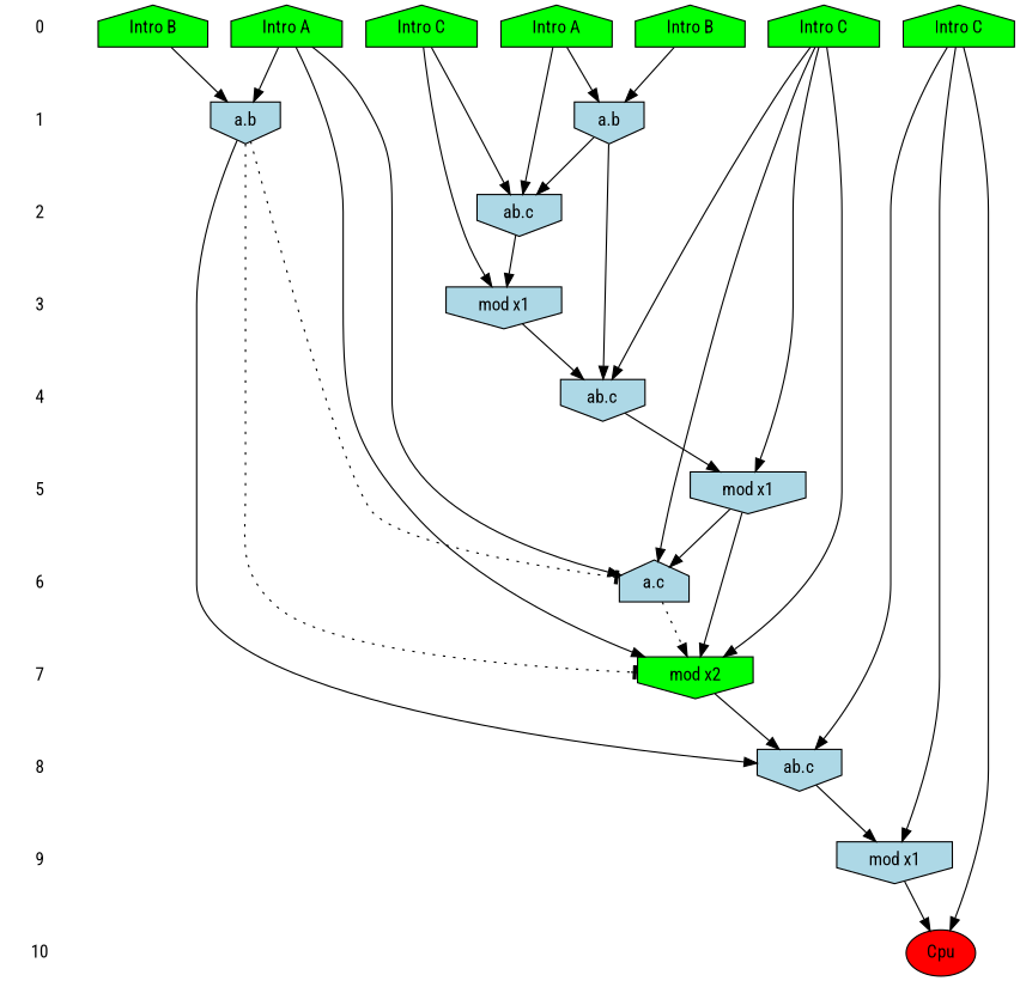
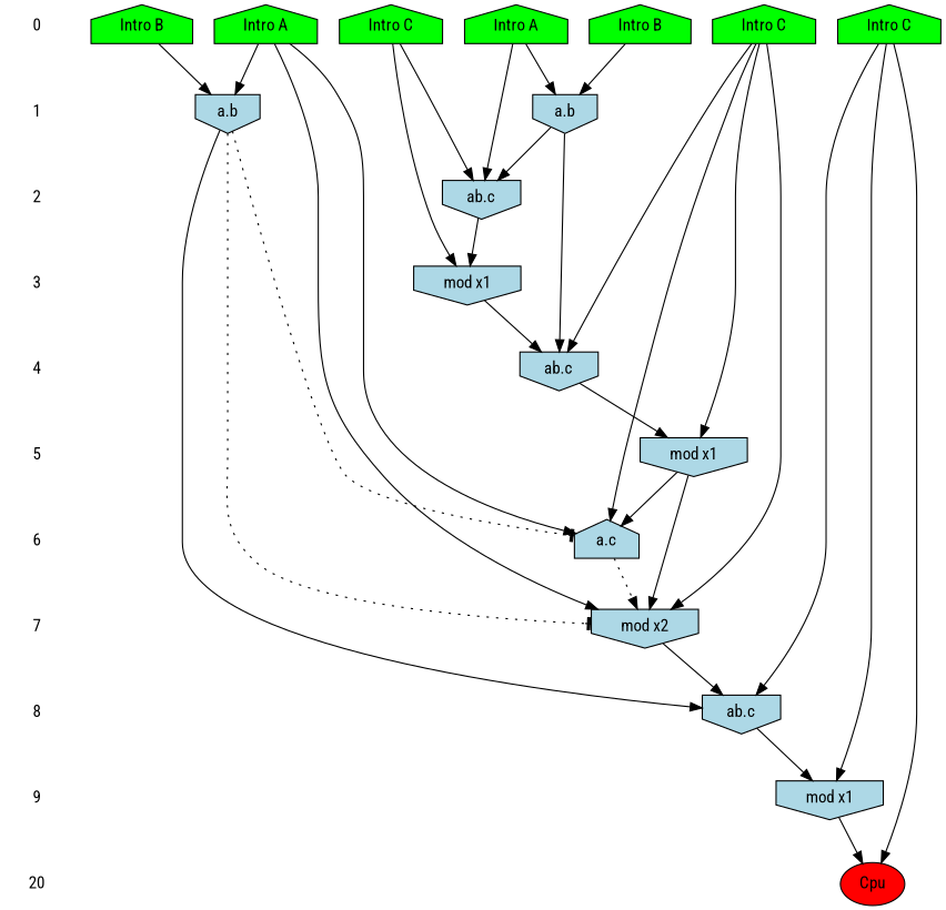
  digraph {
    fontname="Roboto Condensed"
    ranksep=.5
    node [fontname="Roboto Condensed" shape=plaintext style=filled]
    edge [fontname="Roboto Condensed"]
    0 [style=""]
    n2 [fillcolor=green label="Intro A" shape=house]
    n3 [fillcolor=green label="Intro B" shape=house]
    n4 [fillcolor=green label="Intro A" shape=house]
    n5 [fillcolor=green label="Intro B" shape=house]
    n6 [fillcolor=green label="Intro C" shape=house]
    n7 [fillcolor=green label="Intro C" shape=house]
    n8 [fillcolor=green label="Intro C" shape=house]
    1 [style=""]
    n10 [fillcolor=lightblue label="a.b" shape=invhouse]
    n11 [fillcolor=lightblue label="a.b" shape=invhouse]
    2 [style=""]
    n13 [fillcolor=lightblue label="ab.c" shape=invhouse]
    3 [style=""]
    n15 [fillcolor=lightblue label="mod x1" shape=invhouse]
    4 [style=""]
    n17 [fillcolor=lightblue label="ab.c" shape=invhouse]
    5 [style=""]
    n19 [fillcolor=lightblue label="mod x1" shape=invhouse]
    6 [style=""]
    n21 [fillcolor=lightblue label="a.c" shape=house]
    7 [style=""]
-   n23 [fillcolor=green label="mod x2" shape=invhouse]
+   n23 [fillcolor=lightblue label="mod x2" shape=invhouse]
    8 [style=""]
    n25 [fillcolor=lightblue label="ab.c" shape=invhouse]
    9 [style=""]
    n27 [fillcolor=lightblue label="mod x1" shape=invhouse]
-   10 [style=""]
+   10 [label=20 style=""]
    n29 [fillcolor=red label=Cpu shape=""]
    subgraph sub_1 {
      rank=same
      0
      n2
      n3
      n4
      n5
      n6
      n7
      n8
    }
    subgraph sub_2 {
      rank=same
      1
      n10
      n11
    }
    subgraph sub_3 {
      rank=same
      2
      n13
    }
    subgraph sub_4 {
      rank=same
      3
      n15
    }
    subgraph sub_5 {
      rank=same
      4
      n17
    }
    subgraph sub_6 {
      rank=same
      5
      n19
    }
    subgraph sub_7 {
      rank=same
      6
      n21
    }
    subgraph sub_8 {
      rank=same
      7
      n23
    }
    subgraph sub_9 {
      rank=same
      8
      n25
    }
    subgraph sub_10 {
      rank=same
      9
      n27
    }
    subgraph sub_11 {
      rank=same
      10
      n29
    }
    0 -> 1 [style=invis]
    n2 -> n11
    n2 -> n21
    n2 -> n23
    n3 -> n11
    n4 -> n10
    n4 -> n13
    n5 -> n10
    n6 -> n13
    n6 -> n15
    n7 -> n25
    n7 -> n27
    n7 -> n29
    n8 -> n17
    n8 -> n19
    n8 -> n21
    n8 -> n23
    1 -> 2 [style=invis]
    n10 -> n13
    n10 -> n17
    n11 -> n21 [arrowhead=tee style=dotted]
    n11 -> n23 [arrowhead=tee style=dotted]
    n11 -> n25
    2 -> 3 [style=invis]
    n13 -> n15
    3 -> 4 [style=invis]
    n15 -> n17
    4 -> 5 [style=invis]
    n17 -> n19
    5 -> 6 [style=invis]
    n19 -> n21
    n19 -> n23
    6 -> 7 [style=invis]
    n21 -> n23 [style=dotted]
    7 -> 8 [style=invis]
    n23 -> n25
    8 -> 9 [style=invis]
    n25 -> n27
    9 -> 10 [style=invis]
    n27 -> n29
  }
